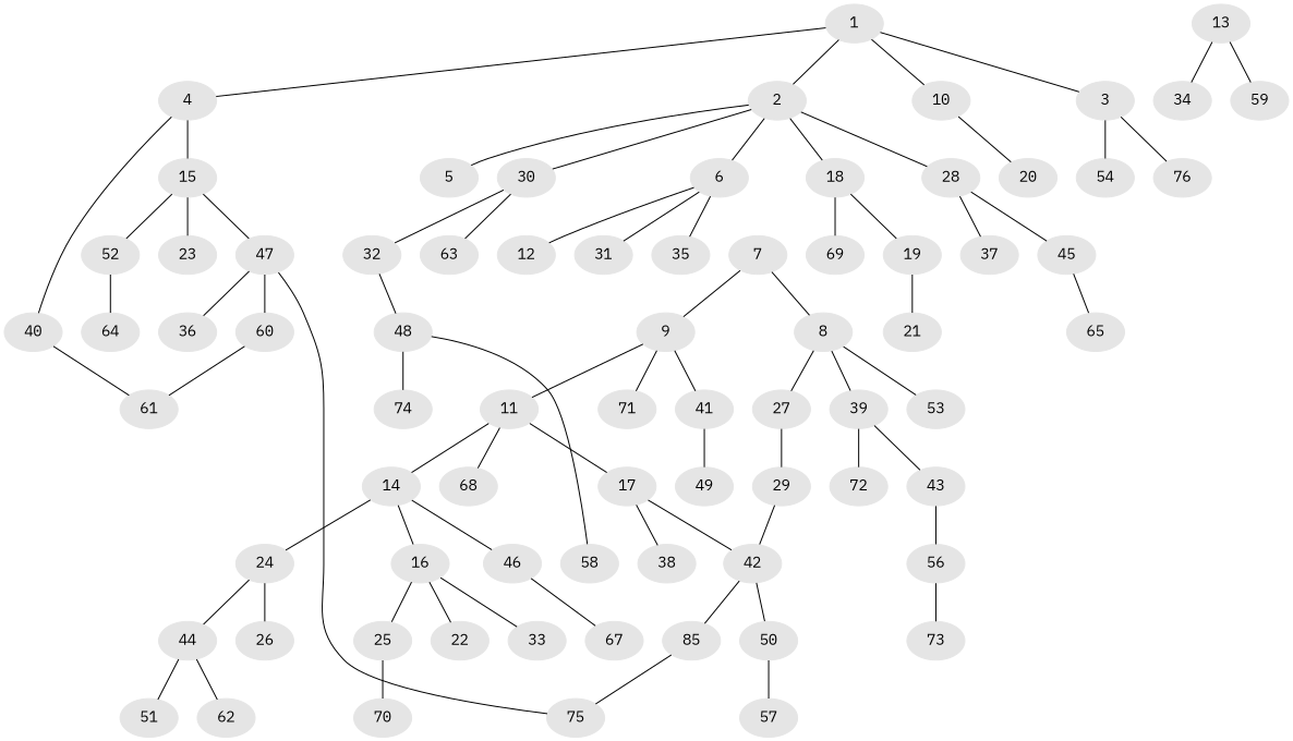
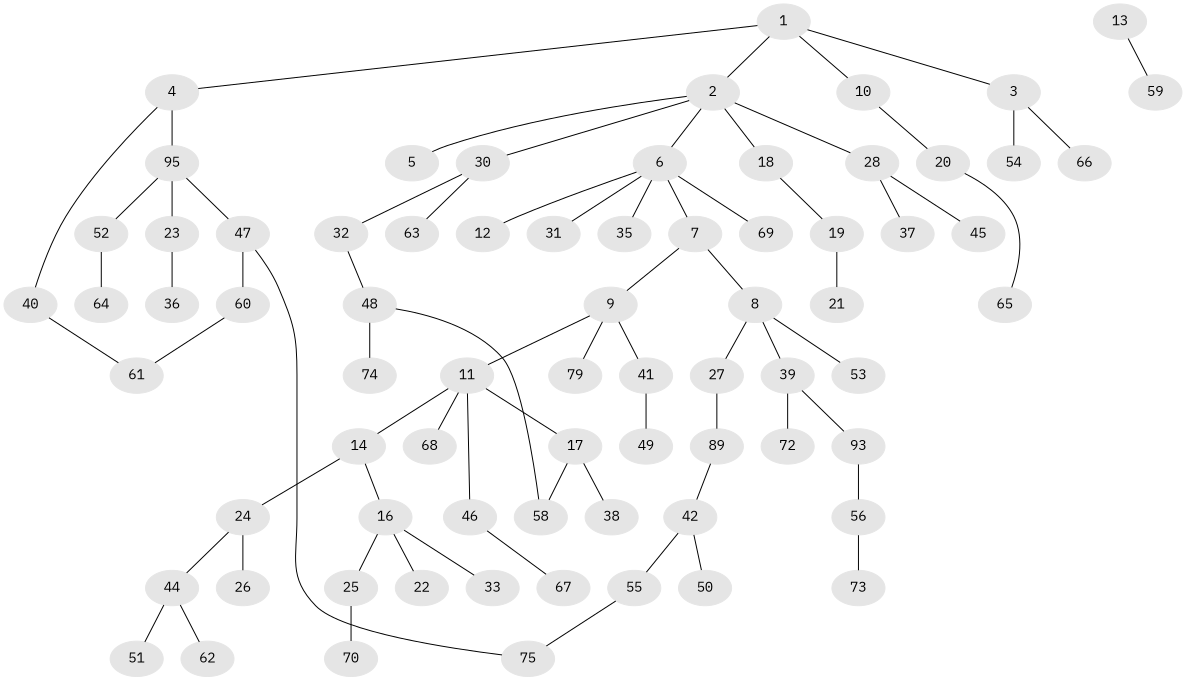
  graph {
    fontname="IBM Plex Mono"
    node [color=gray90 fontname="IBM Plex Mono" style=filled]
    edge [fontname="IBM Plex Mono"]
    1
    2
    3
    4
    10
    5
    6
    18
    28
    30
    54
-   66 [label=76]
-   15
+   66
+   15 [label=95]
    40
    20
    7
    12
    31
    35
    69
    19
    37
    45
    32
    63
    23
    47
    52
    61
    8
    9
    27
    39
    53
    11
    41
-   71
+   71 [label=79]
    13
-   34
    59
-   29
-   43
+   29 [label=89]
+   43 [label=93]
    72
    14
    17
    68
    49
    16
    24
    46
    38
    58
    22
    25
    33
    26
    44
    67
    36
    60
    75
    64
    70
    21
    51
    62
    42
    65
    50
-   55 [label=85]
+   55
    48
    74
    56
-   57
    73
    1 -- 2
    1 -- 3
    1 -- 4
    1 -- 10
    2 -- 5
    2 -- 6
    2 -- 18
    2 -- 28
    2 -- 30
    3 -- 54
    3 -- 66
    4 -- 15
    4 -- 40
    10 -- 20
+   6 -- 7
    6 -- 12
    6 -- 31
    6 -- 35
-   18 -- 69
+   6 -- 69
    18 -- 19
    28 -- 37
    28 -- 45
    30 -- 32
    30 -- 63
    15 -- 23
    15 -- 47
    15 -- 52
    40 -- 61
    7 -- 8
    7 -- 9
    19 -- 21
-   45 -- 65
+   20 -- 65
    32 -- 48
-   47 -- 36
+   23 -- 36
    47 -- 60
    47 -- 75
    52 -- 64
    8 -- 27
    8 -- 39
    8 -- 53
    9 -- 11
    9 -- 41
    9 -- 71
    27 -- 29
    39 -- 43
    39 -- 72
    11 -- 14
    11 -- 17
    11 -- 68
    41 -- 49
-   13 -- 34
    13 -- 59
    29 -- 42
    43 -- 56
    14 -- 16
    14 -- 24
-   14 -- 46
+   11 -- 46
    17 -- 38
-   17 -- 42
+   17 -- 58
    16 -- 22
    16 -- 25
    16 -- 33
    24 -- 26
    24 -- 44
    46 -- 67
    25 -- 70
    44 -- 51
    44 -- 62
    60 -- 61
    42 -- 50
    42 -- 55
-   50 -- 57
    55 -- 75
    48 -- 58
    48 -- 74
    56 -- 73
  }
